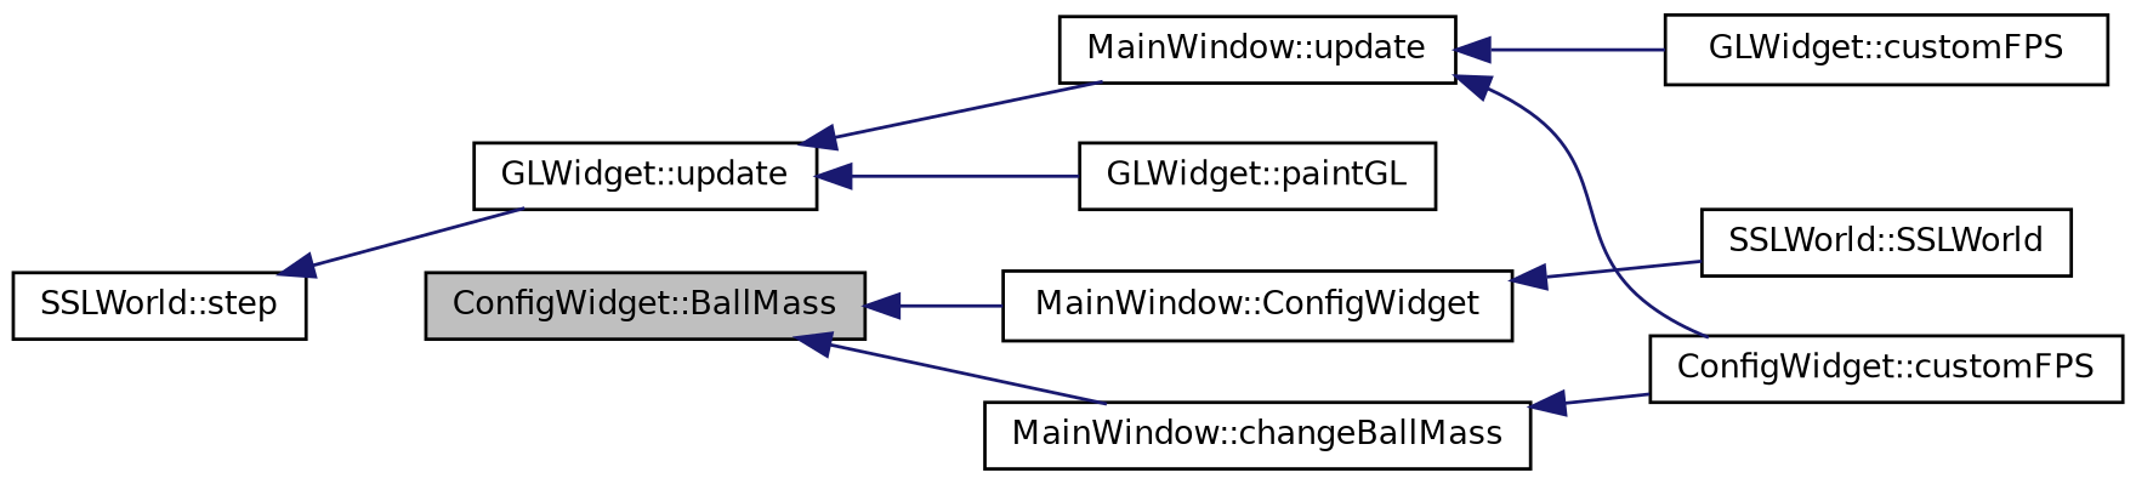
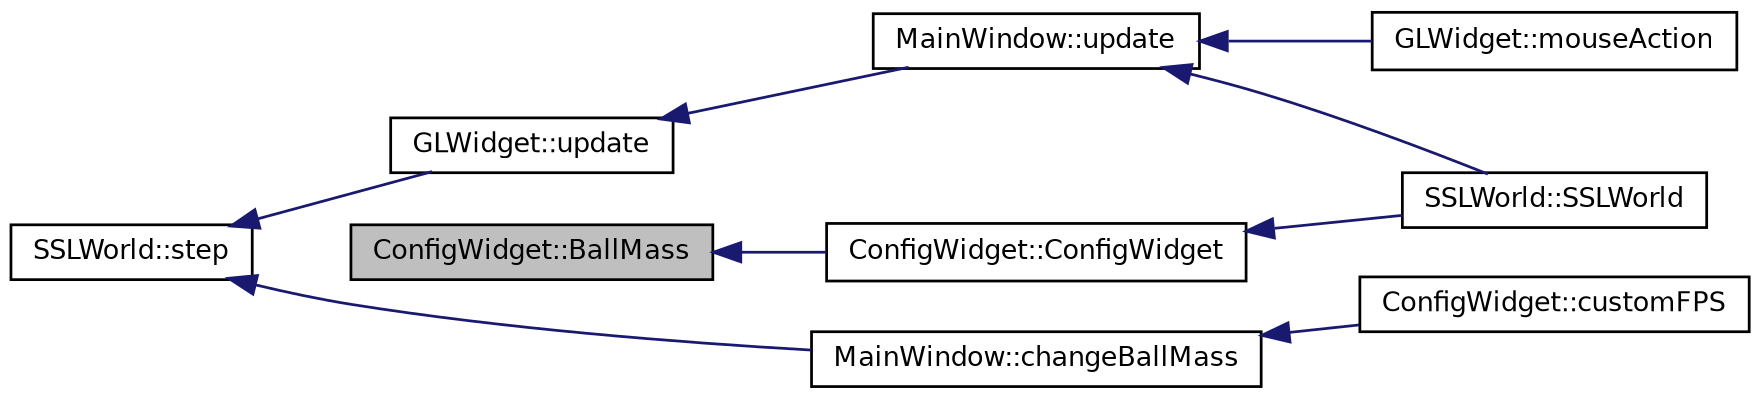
  digraph {
    rankdir=LR
    node [color=black fillcolor=white fontname=Helvetica fontsize=10 shape=record style=filled]
    edge [color=midnightblue dir=back fontname=Helvetica fontsize=10 labelfontname=Helvetica labelfontsize=10 style=solid]
    n1 [fillcolor=grey75 fontcolor=black height=0.2 label="ConfigWidget::BallMass" width=0.4]
    n2 [height=0.2 label="MainWindow::changeBallMass" width=0.4]
-   n3 [height=0.2 label="MainWindow::ConfigWidget" width=0.4]
+   n3 [height=0.2 label="ConfigWidget::ConfigWidget" width=0.4]
    n4 [height=0.2 label="ConfigWidget::customFPS" width=0.4]
    n5 [height=0.2 label="SSLWorld::SSLWorld" width=0.4]
    n6 [height=0.2 label="SSLWorld::step" width=0.4]
    n7 [height=0.2 label="GLWidget::update" width=0.4]
    n8 [height=0.2 label="MainWindow::update" width=0.4]
-   n9 [height=0.2 label="GLWidget::paintGL" width=0.4]
-   n10 [height=0.2 label="GLWidget::customFPS" width=0.4]
-   n1 -> n2
+   n10 [height=0.2 label="GLWidget::mouseAction" width=0.4]
+   n6 -> n2
    n1 -> n3
    n2 -> n4
    n3 -> n5
    n6 -> n7
    n7 -> n8
-   n7 -> n9
-   n8 -> n4
+   n8 -> n5
    n8 -> n10
  }
